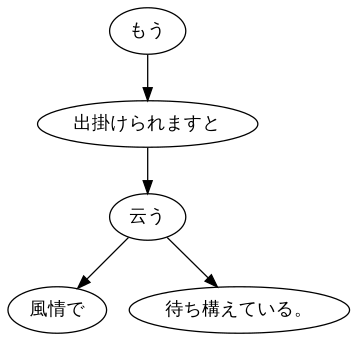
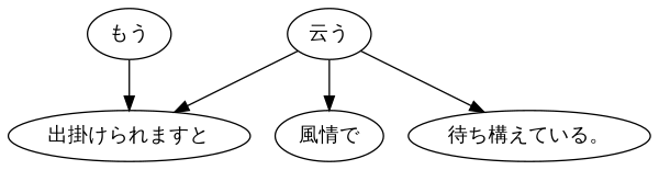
  digraph {
    n1 [label="もう"]
    n2 [label="出掛けられますと"]
    n3 [label="云う"]
    n4 [label="風情で"]
    n5 [label="待ち構えている。"]
    n1 -> n2
-   n2 -> n3
+   n3 -> n2
    n3 -> n4
    n3 -> n5
  }
